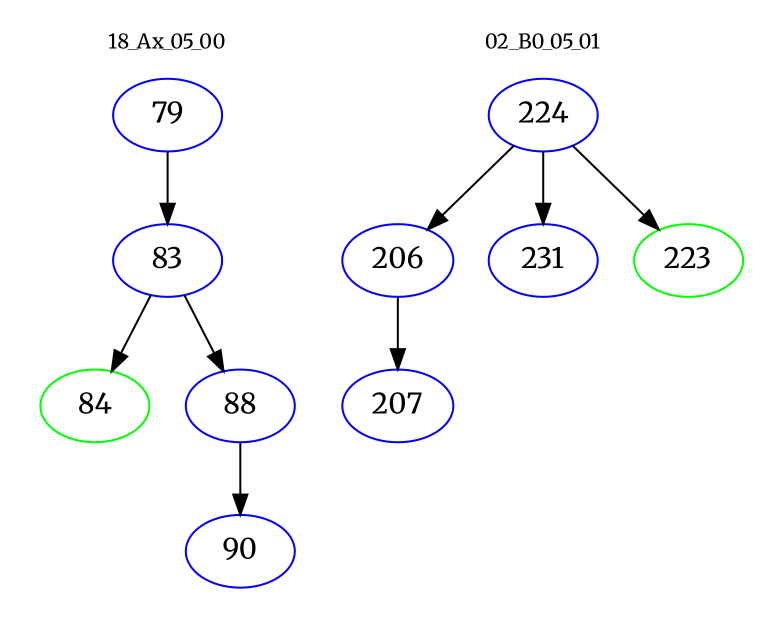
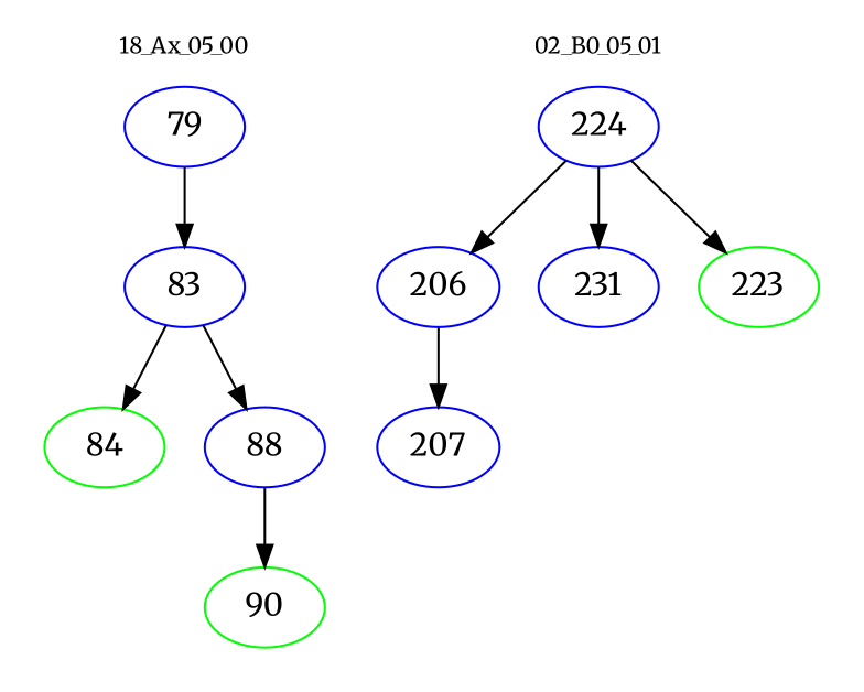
  digraph {
    fontname=Merriweather
    node [color=blue fontname=Merriweather]
    edge [color=black fontname=Merriweather]
    n1 [label=83]
    n2 [label=79]
    n3 [color=green label=84]
    n4 [label=88]
-   n5 [label=90]
+   n5 [color=green label=90]
    n6 [label=224]
    n7 [label=206]
    n8 [label=231]
    n9 [color=green label=223]
    n10 [label=207]
    subgraph cluster_1 {
      color=white
      fontsize=10
      label="18_Ax_05_00"
      n1
      n2
      n3
      n4
      n5
    }
    subgraph cluster_2 {
      color=white
      fontsize=10
      label="02_B0_05_01"
      n6
      n7
      n8
      n9
      n10
    }
    n1 -> n3
    n1 -> n4
    n2 -> n1
    n4 -> n5
    n6 -> n7
    n6 -> n8
    n6 -> n9
    n7 -> n10
  }
